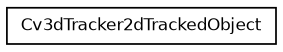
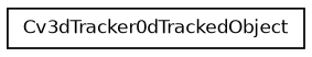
  digraph {
    rankdir=LR
-   n1 [color=black fillcolor=white fontname=Helvetica fontsize=10 height=0.2 label=Cv3dTracker2dTrackedObject shape=record style=filled width=0.4]
+   n1 [color=black fillcolor=white fontname=Helvetica fontsize=10 height=0.2 label=Cv3dTracker0dTrackedObject shape=record style=filled width=0.4]
  }
